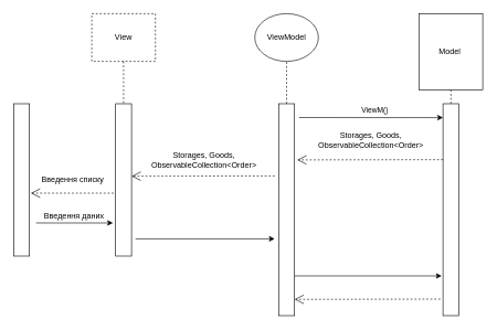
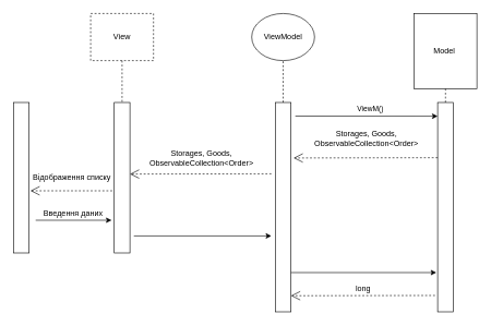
  <mxCell id="0" />
  <mxCell id="1" parent="0" />
  <mxCell id="2" value="" style="html=1;whiteSpace=wrap;;fontSize=11;spacing=0;strokeOpacity=100;" parent="1" vertex="1"><mxGeometry x="20" y="156" width="24" height="230" as="geometry" /></mxCell>
  <mxCell id="3" value="View" style="html=1;whiteSpace=wrap;fontSize=12;fontColor=#000000;spacing=3;strokeOpacity=100;dashed=1;" parent="1" vertex="1"><mxGeometry x="138" y="20" width="96" height="72" as="geometry" /></mxCell>
  <mxCell id="4" value="" style="html=1;jettySize=18;fontSize=11;strokeOpacity=100;dashed=1;rounded=1;arcSize=0;edgeStyle=elbowEdgeStyle;startArrow=none;;endArrow=none;;exitX=0.5;exitY=1.008;exitPerimeter=1;entryX=0.5;entryY=0;entryDx=0;entryDy=0;" parent="1" source="3" target="9" edge="1"><mxGeometry width="100" height="100" relative="1" as="geometry"><Array as="points" /><mxPoint x="254" y="156" as="targetPoint" /></mxGeometry></mxCell>
  <mxCell id="5" value="Model&amp;nbsp;" style="html=1;whiteSpace=wrap;;fontSize=12;fontColor=#000000;spacing=3;strokeOpacity=100;" parent="1" vertex="1"><mxGeometry x="632" y="20" width="96" height="115" as="geometry" /></mxCell>
  <mxCell id="6" value="" style="endArrow=none;dashed=1;html=1;entryX=0.5;entryY=1;entryDx=0;entryDy=0;exitX=0.5;exitY=0;exitDx=0;exitDy=0;" parent="1" source="11" target="5" edge="1"><mxGeometry width="50" height="50" relative="1" as="geometry"><mxPoint x="512" y="146" as="sourcePoint" /><mxPoint x="426" y="86" as="targetPoint" /></mxGeometry></mxCell>
  <mxCell id="7" value="ViewModel" style="ellipse;html=1;whiteSpace=wrap;fontSize=12;fontColor=#000000;spacing=3;strokeOpacity=100;" parent="1" vertex="1"><mxGeometry x="384" y="20" width="96" height="72" as="geometry" /></mxCell>
  <mxCell id="8" value="" style="endArrow=none;dashed=1;html=1;entryX=0.5;entryY=1;entryDx=0;entryDy=0;exitX=0.5;exitY=0;exitDx=0;exitDy=0;exitPerimeter=0;" parent="1" source="10" target="7" edge="1"><mxGeometry width="50" height="50" relative="1" as="geometry"><mxPoint x="382" y="145" as="sourcePoint" /><mxPoint x="438" y="96" as="targetPoint" /></mxGeometry></mxCell>
  <mxCell id="9" value="" style="html=1;whiteSpace=wrap;;fontSize=11;spacing=0;strokeOpacity=100;" vertex="1" parent="1"><mxGeometry x="174" y="156" width="24" height="230" as="geometry" /></mxCell>
  <mxCell id="10" value="" style="html=1;whiteSpace=wrap;;fontSize=11;spacing=0;strokeOpacity=100;" vertex="1" parent="1"><mxGeometry x="420" y="156" width="24" height="320" as="geometry" /></mxCell>
  <mxCell id="11" value="" style="html=1;whiteSpace=wrap;;fontSize=11;spacing=0;strokeOpacity=100;" vertex="1" parent="1"><mxGeometry x="668" y="156" width="24" height="320" as="geometry" /></mxCell>
  <mxCell id="12" value="" style="endArrow=classic;html=1;exitX=1.11;exitY=0.051;exitDx=0;exitDy=0;exitPerimeter=0;" edge="1" parent="1"><mxGeometry width="50" height="50" relative="1" as="geometry"><mxPoint x="450.64" y="176.808" as="sourcePoint" /><mxPoint x="668" y="177" as="targetPoint" /></mxGeometry></mxCell>
  <mxCell id="13" value="ViewM()" style="edgeLabel;html=1;align=center;verticalAlign=middle;resizable=0;points=[];" vertex="1" connectable="0" parent="12"><mxGeometry x="0.266" y="3" relative="1" as="geometry"><mxPoint x="-24.29" y="-7.93" as="offset" /></mxGeometry></mxCell>
  <mxCell id="14" value="" style="endArrow=classic;html=1;" edge="1" parent="1"><mxGeometry width="50" height="50" relative="1" as="geometry"><mxPoint x="54" y="336" as="sourcePoint" /><mxPoint x="170" y="336" as="targetPoint" /></mxGeometry></mxCell>
  <mxCell id="15" value="Введення даних" style="text;html=1;align=center;verticalAlign=middle;resizable=0;points=[];autosize=1;" vertex="1" parent="1"><mxGeometry x="56" y="316" width="110" height="20" as="geometry" /></mxCell>
  <mxCell id="16" value="Storages, Goods, &lt;br&gt;ObservableCollection&amp;lt;Order&amp;gt;" style="text;html=1;align=center;verticalAlign=middle;resizable=0;points=[];autosize=1;" vertex="1" parent="1"><mxGeometry x="474" y="196" width="170" height="30" as="geometry" /></mxCell>
  <mxCell id="17" value="Storages, Goods, &lt;br&gt;ObservableCollection&amp;lt;Order&amp;gt;" style="text;html=1;align=center;verticalAlign=middle;resizable=0;points=[];autosize=1;" vertex="1" parent="1"><mxGeometry x="222" y="226" width="170" height="30" as="geometry" /></mxCell>
  <mxCell id="18" value="" style="endArrow=open;endSize=12;dashed=1;html=1;" edge="1" parent="1"><mxGeometry x="-1" y="-190" width="160" relative="1" as="geometry"><mxPoint x="171" y="291" as="sourcePoint" /><mxPoint x="46" y="291" as="targetPoint" /><mxPoint x="132" y="55" as="offset" /></mxGeometry></mxCell>
- <mxCell id="19" value="Введення списку" style="text;html=1;align=center;verticalAlign=middle;resizable=0;points=[];autosize=1;" vertex="1" parent="1"><mxGeometry x="44" y="261" width="130" height="20" as="geometry" /></mxCell>
+ <mxCell id="19" value="Відображення списку" style="text;html=1;align=center;verticalAlign=middle;resizable=0;points=[];autosize=1;" vertex="1" parent="1"><mxGeometry x="44" y="261" width="130" height="20" as="geometry" /></mxCell>
  <mxCell id="20" value="" style="endArrow=classic;html=1;" edge="1" parent="1"><mxGeometry width="50" height="50" relative="1" as="geometry"><mxPoint x="204" y="360" as="sourcePoint" /><mxPoint x="414" y="360" as="targetPoint" /></mxGeometry></mxCell>
  <mxCell id="21" value="" style="endArrow=classic;html=1;" edge="1" parent="1"><mxGeometry width="50" height="50" relative="1" as="geometry"><mxPoint x="444" y="416" as="sourcePoint" /><mxPoint x="666" y="416" as="targetPoint" /></mxGeometry></mxCell>
  <mxCell id="22" value="" style="endArrow=open;endSize=12;dashed=1;html=1;entryX=1.071;entryY=0.33;entryDx=0;entryDy=0;entryPerimeter=0;" edge="1" parent="1"><mxGeometry x="-1" y="-190" width="160" relative="1" as="geometry"><mxPoint x="664" y="451" as="sourcePoint" /><mxPoint x="444.004" y="451.41" as="targetPoint" /><mxPoint x="132" y="55" as="offset" /></mxGeometry></mxCell>
  <mxCell id="23" value="" style="endArrow=open;endSize=12;dashed=1;html=1;entryX=1.071;entryY=0.33;entryDx=0;entryDy=0;entryPerimeter=0;" edge="1" parent="1"><mxGeometry x="-1" y="-190" width="160" relative="1" as="geometry"><mxPoint x="414" y="265" as="sourcePoint" /><mxPoint x="198.004" y="265.41" as="targetPoint" /><mxPoint x="132" y="55" as="offset" /></mxGeometry></mxCell>
+ <mxCell id="24" value="long" style="text;html=1;align=center;verticalAlign=middle;resizable=0;points=[];autosize=1;" vertex="1" parent="1"><mxGeometry x="534" y="431" width="40" height="20" as="geometry" /></mxCell>
  <mxCell id="25" value="" style="endArrow=open;endSize=12;dashed=1;html=1;entryX=1.071;entryY=0.33;entryDx=0;entryDy=0;entryPerimeter=0;" edge="1" parent="1"><mxGeometry x="-1" y="-190" width="160" relative="1" as="geometry"><mxPoint x="668" y="240.41" as="sourcePoint" /><mxPoint x="448.004" y="240.82" as="targetPoint" /><mxPoint x="132" y="55" as="offset" /></mxGeometry></mxCell>
